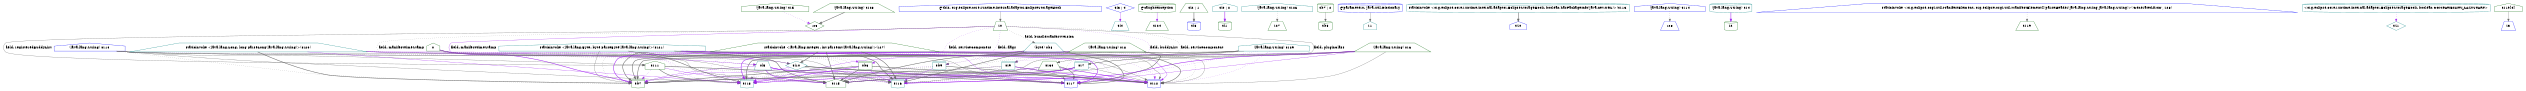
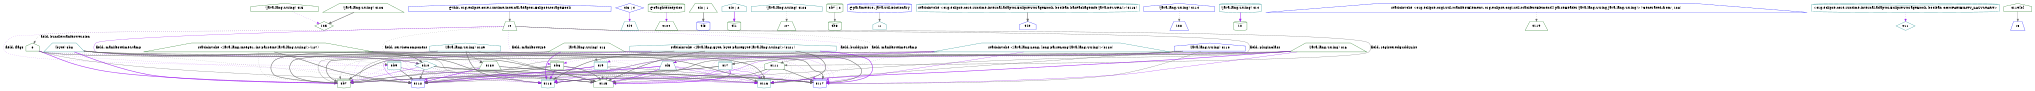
  digraph {
    node [color=darkgreen shape=cylinder]
    edge [color=gray40 style=solid]
    n1 [label="(java.lang.String) $r5" shape=house]
    n2 [label=r25 shape=diamond]
    n3 [color=teal label="$i10" shape=diamond]
    n4 [label="$b7"]
    n5 [color=blue label="$r12"]
    n6 [color=teal label="$r18"]
    n7 [label="$r15" shape=house]
    n8 [color=teal label="$r16"]
    n9 [color=blue label="$r17"]
    n10 [color=blue label="@this: org.eclipse.core.runtime.internal.adaptor.EclipseStorageHook" shape=house]
    n11 [label=r0 shape=trapezium]
    n12 [color=teal label="$l5" shape=trapezium]
    n13 [color=teal label="$r7"]
    n14 [color=teal label="$r9"]
    n15 [label=0 shape=house]
    n16 [label="$b6"]
    n17 [color=teal label="$b9"]
    n18 [label="$r30" shape=trapezium]
    n19 [label="$r11" shape=house]
    n20 [color=blue label="(java.lang.String) $r10" shape=house]
    n21 [color=teal label="staticinvoke <java.lang.Long: long parseLong(java.lang.String)>($r20)" shape=trapezium]
    n22 [color=teal label="(java.lang.String) $r29" shape=house]
    n23 [label="(java.lang.String) $r8" shape=trapezium]
    n24 [color=teal label="staticinvoke <java.lang.Byte: byte parseByte(java.lang.String)>($r21)" shape=house]
    n25 [label="(java.lang.String) $r23" shape=trapezium]
    n26 [color=blue label="$i3 | 4" shape=diamond]
    n27 [color=teal label="$i4" shape=trapezium]
    n28 [label="(java.lang.String) $r6" shape=trapezium]
    n29 [label="@caughtexception"]
    n30 [label="$r24" shape=trapezium]
    n31 [label="$i2 | 1" shape=trapezium]
    n32 [color=blue label="$i3"]
    n33 [color=teal label="$i0 | 2" shape=house]
    n34 [label="$i1"]
    n35 [color=teal label="(byte) $b8" shape=trapezium]
    n36 [label="staticinvoke <java.lang.Integer: int parseInt(java.lang.String)>(r27)" shape=trapezium]
    n37 [color=teal label="(java.lang.String) $r26" shape=house]
    n38 [label=r27 shape=trapezium]
    n39 [label="$b7 | 2"]
    n40 [label="$b8"]
    n41 [color=blue label="@parameter0: java.util.Dictionary"]
    n42 [color=teal label=r1 shape=house]
    n43 [color=teal label="staticinvoke <org.eclipse.core.runtime.internal.adaptor.EclipseStorageHook: boolean hasPackageInfo(java.net.URL)>($r13)"]
    n44 [color=blue label="$z0" shape=house]
    n45 [color=blue label="(java.lang.String) $r14" shape=house]
    n46 [color=blue label=r28 shape=trapezium]
    n47 [color=teal label="(java.lang.String) $r4"]
    n48 [label=r2]
    n49 [color=blue label="staticinvoke <org.eclipse.osgi.util.ManifestElement: org.eclipse.osgi.util.ManifestElement[] parseHeader(java.lang.String,java.lang.String)>('Generated-from', r28)" shape=trapezium]
    n50 [label="$r19" shape=trapezium]
    n51 [color=teal label="<org.eclipse.core.runtime.internal.adaptor.EclipseStorageHook: boolean COMPATIBILITY_LAZYSTART>"]
    n52 [color=teal label="$z1" shape=diamond]
    n53 [label="$r19[0]" shape=house]
    n54 [color=blue label=r3 shape=trapezium]
    n1 -> n2 [color=purple style=dotted]
    n3 -> n4 [color=purple]
    n3 -> n5 [style=bold]
    n3 -> n6 [color=purple style=dotted]
    n3 -> n7 [style=dotted]
    n3 -> n8
    n3 -> n9 [style=bold]
    n10 -> n11
    n11 -> n3 [color=purple label="field: manifestTimeStamp"]
    n11 -> n12 [label="field: manifestTimeStamp" style=dotted]
    n11 -> n13 [label="field: pluginClass"]
    n11 -> n14 [color=purple label="field: buddyList" style=dotted]
-   n11 -> n35 [label="field: bundleManfestVersion" style=dotted]
-   n11 -> n16 [color=purple label="field: serviceComponent" style=dotted]
+   n11 -> n15 [label="field: bundleManfestVersion" style=dotted]
+   n11 -> n16 [color=purple label="field: manifestType" style=dotted]
    n11 -> n17 [color=purple label="field: flags" style=dotted]
    n11 -> n18 [label="field: serviceComponent" style=dotted]
    n11 -> n19 [label="field: registeredBuddyList"]
    n12 -> n4 [color=purple]
    n12 -> n5 [color=purple style=bold]
    n12 -> n6 [style=dotted]
    n12 -> n7 [color=purple style=bold]
    n12 -> n8 [color=purple]
    n12 -> n9 [color=purple]
    n13 -> n4 [style=bold]
    n13 -> n5
    n13 -> n6 [color=purple]
    n13 -> n7 [color=purple style=bold]
    n13 -> n8 [color=purple]
    n13 -> n9 [color=purple style=dotted]
    n14 -> n4
    n14 -> n5 [color=purple style=bold]
    n14 -> n6 [color=purple style=dotted]
    n14 -> n7 [style=dotted]
    n14 -> n8
    n14 -> n9
    n15 -> n3
    n15 -> n4 [color=purple style=bold]
    n15 -> n5
    n15 -> n6 [color=purple style=dotted]
    n15 -> n7
    n15 -> n8 [style=dotted]
    n15 -> n9 [color=purple style=dotted]
    n16 -> n4 [style=bold]
    n16 -> n5 [style=bold]
    n16 -> n6 [color=purple style=bold]
    n16 -> n7 [style=bold]
    n16 -> n8 [color=purple]
    n16 -> n9 [style=dotted]
    n17 -> n4 [color=purple style=dotted]
    n17 -> n5 [style=bold]
    n17 -> n6 [style=dotted]
    n17 -> n7 [style=dotted]
    n17 -> n8 [color=purple]
    n17 -> n9 [style=dotted]
    n18 -> n4
    n18 -> n5 [color=purple style=bold]
    n18 -> n6 [color=purple]
    n18 -> n7 [color=purple style=dotted]
    n18 -> n8 [color=purple style=dotted]
    n18 -> n9 [style=bold]
    n19 -> n4 [color=purple style=dotted]
    n19 -> n6 [style=bold]
    n19 -> n7 [color=purple]
    n19 -> n8 [style=dotted]
    n19 -> n9 [style=bold]
    n20 -> n4 [style=dotted]
    n20 -> n5
    n20 -> n6
    n20 -> n7 [color=purple style=dotted]
    n20 -> n8
    n20 -> n9
    n20 -> n19
    n21 -> n4 [style=bold]
    n21 -> n5 [color=purple style=dotted]
    n21 -> n6 [color=purple]
    n21 -> n7
    n21 -> n8 [style=dotted]
    n21 -> n9 [color=purple]
    n21 -> n12 [color=purple]
    n22 -> n4 [style=bold]
    n22 -> n5 [color=purple style=dotted]
    n22 -> n6 [style=bold]
    n22 -> n7
    n22 -> n8 [style=dotted]
    n22 -> n9 [color=purple style=dotted]
    n22 -> n18
    n23 -> n4 [style=bold]
    n23 -> n5
    n23 -> n6 [color=purple style=bold]
    n23 -> n7 [style=dotted]
    n23 -> n8 [style=dotted]
    n23 -> n9 [style=bold]
    n23 -> n14 [style=dotted]
    n24 -> n4
    n24 -> n5 [color=purple]
    n24 -> n6 [style=bold]
    n24 -> n7 [style=bold]
    n24 -> n8 [style=bold]
    n24 -> n9 [color=purple style=bold]
    n24 -> n16 [color=purple style=dotted]
    n25 -> n2 [style=bold]
    n26 -> n27 [color=purple]
    n28 -> n4 [style=bold]
    n28 -> n5
    n28 -> n6 [color=purple]
    n28 -> n7
    n28 -> n8 [color=purple style=bold]
    n28 -> n9 [color=purple]
    n28 -> n13
    n29 -> n30 [color=purple]
    n31 -> n32 [style=bold]
    n33 -> n34 [color=purple style=bold]
    n35 -> n4 [color=purple style=bold]
    n35 -> n5 [style=dotted]
    n35 -> n6 [color=purple style=dotted]
    n35 -> n7 [style=bold]
    n35 -> n8 [style=bold]
    n35 -> n9 [style=bold]
    n35 -> n17 [style=dotted]
    n36 -> n3 [style=bold]
    n36 -> n4 [style=dotted]
    n36 -> n5 [style=bold]
    n36 -> n6 [color=purple style=dotted]
    n36 -> n7 [style=bold]
    n36 -> n8 [style=bold]
    n36 -> n9 [color=purple style=dotted]
    n37 -> n38 [style=dotted]
    n39 -> n40
    n41 -> n42
    n43 -> n44 [style=bold]
    n45 -> n46 [style=dotted]
    n47 -> n48 [color=purple style=bold]
    n49 -> n50 [style=dotted]
    n51 -> n52 [color=purple style=dotted]
    n53 -> n54
  }
